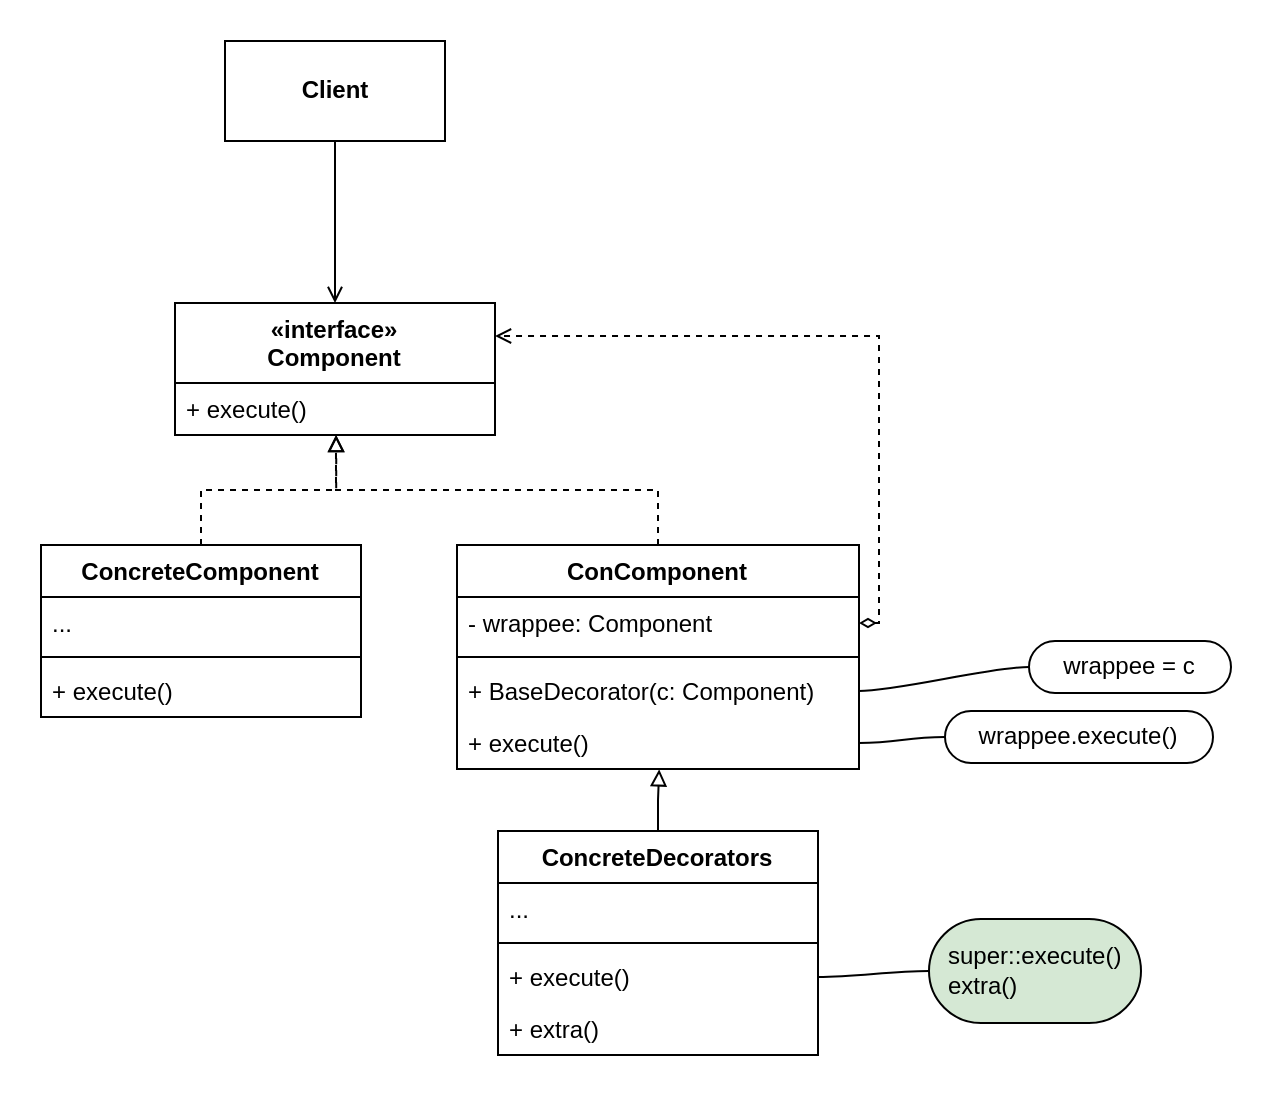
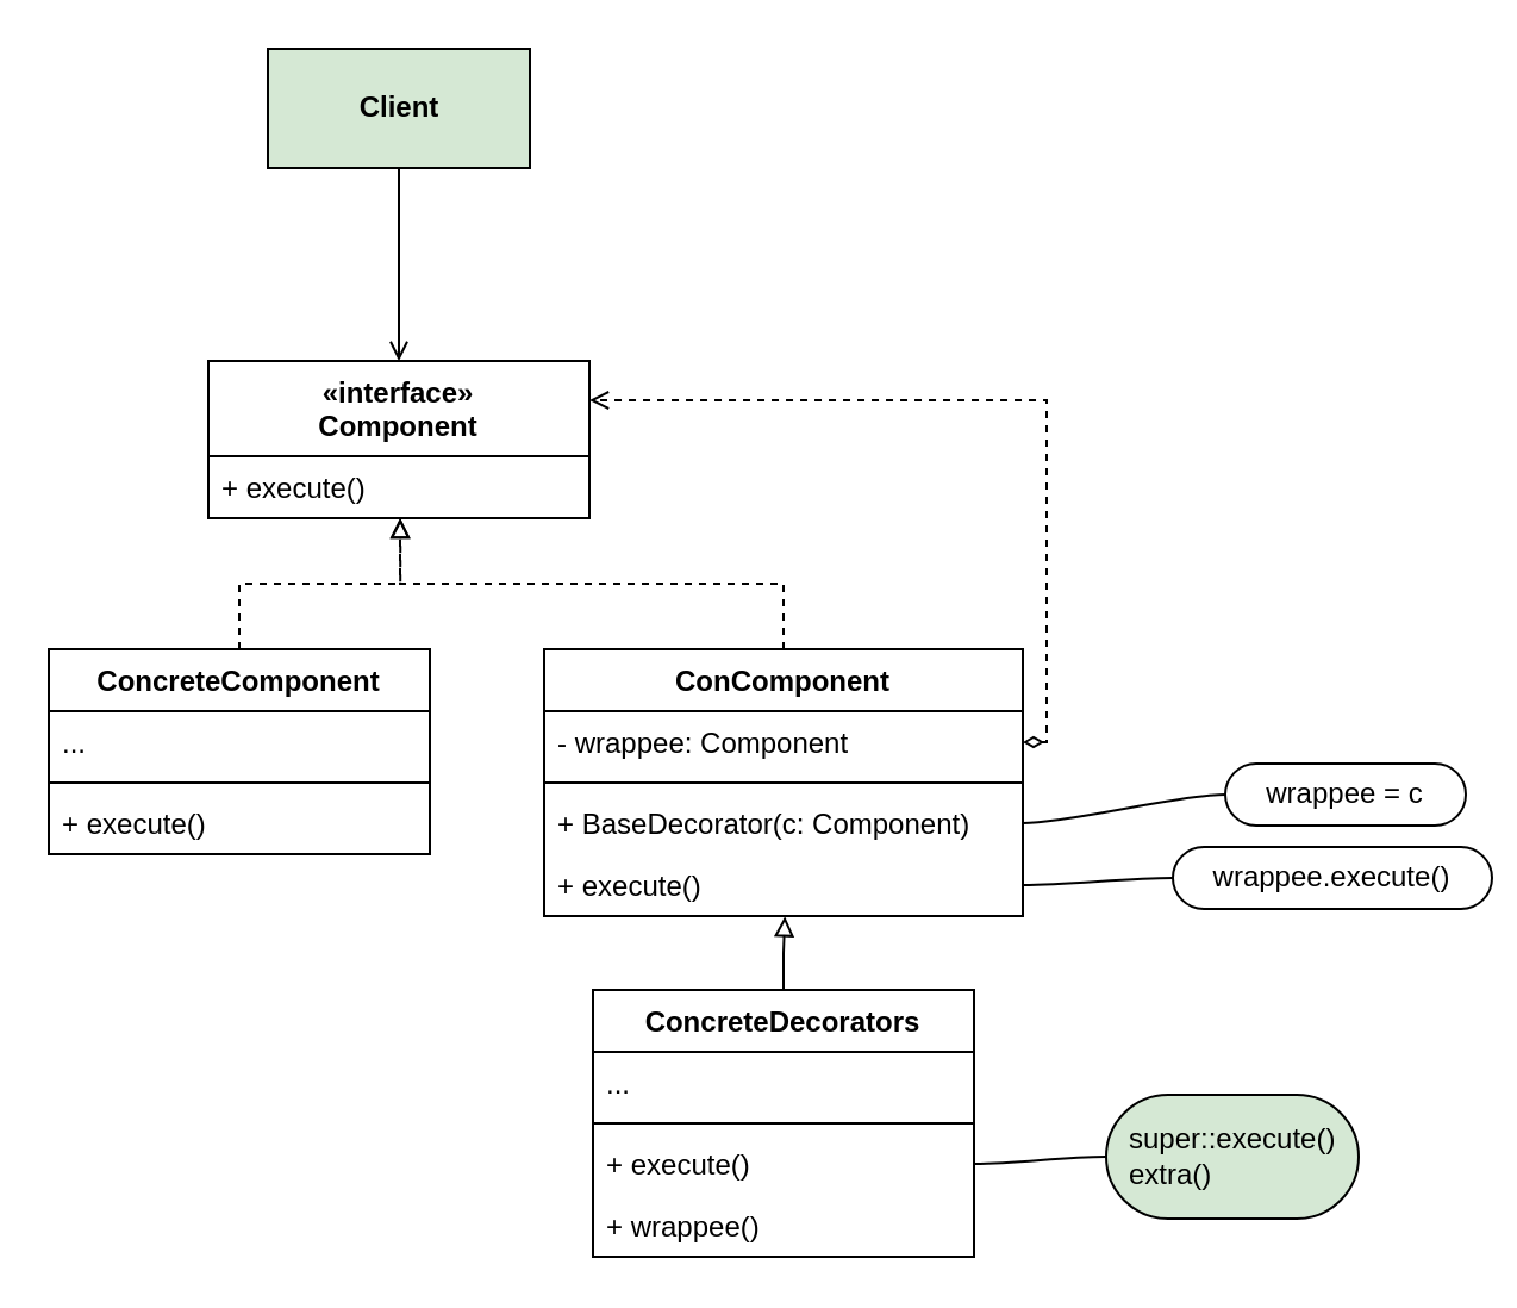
  <mxCell id="0" />
  <mxCell id="1" parent="0" />
  <mxCell id="2" style="edgeStyle=none;html=1;exitX=0.5;exitY=1;exitDx=0;exitDy=0;entryX=0.5;entryY=0;entryDx=0;entryDy=0;endArrow=open;endFill=0;" parent="1" source="3" target="4" edge="1"><mxGeometry relative="1" as="geometry" /></mxCell>
- <mxCell id="3" value="Client" style="html=1;fontStyle=1" parent="1" vertex="1"><mxGeometry x="112" y="20" width="110" height="50" as="geometry" /></mxCell>
+ <mxCell id="3" value="Client" style="html=1;fontStyle=1;fillColor=#d5e8d4;" parent="1" vertex="1"><mxGeometry x="112" y="20" width="110" height="50" as="geometry" /></mxCell>
  <mxCell id="4" value="«interface»&#10;Component" style="swimlane;fontStyle=1;align=center;verticalAlign=top;childLayout=stackLayout;horizontal=1;startSize=40;horizontalStack=0;resizeParent=1;resizeParentMax=0;resizeLast=0;collapsible=1;marginBottom=0;" parent="1" vertex="1"><mxGeometry x="87" y="151" width="160" height="66" as="geometry" /></mxCell>
  <mxCell id="5" value="+ execute()" style="text;strokeColor=none;fillColor=none;align=left;verticalAlign=top;spacingLeft=4;spacingRight=4;overflow=hidden;rotatable=0;points=[[0,0.5],[1,0.5]];portConstraint=eastwest;" parent="4" vertex="1"><mxGeometry y="40" width="160" height="26" as="geometry" /></mxCell>
  <mxCell id="6" style="edgeStyle=orthogonalEdgeStyle;html=1;exitX=0.5;exitY=0;exitDx=0;exitDy=0;entryX=0.504;entryY=1.002;entryDx=0;entryDy=0;entryPerimeter=0;endArrow=block;endFill=0;rounded=0;dashed=1;" parent="1" source="7" target="5" edge="1"><mxGeometry relative="1" as="geometry" /></mxCell>
  <mxCell id="7" value="ConcreteComponent" style="swimlane;fontStyle=1;align=center;verticalAlign=top;childLayout=stackLayout;horizontal=1;startSize=26;horizontalStack=0;resizeParent=1;resizeParentMax=0;resizeLast=0;collapsible=1;marginBottom=0;" parent="1" vertex="1"><mxGeometry x="20" y="272" width="160" height="86" as="geometry" /></mxCell>
  <mxCell id="8" value="..." style="text;strokeColor=none;fillColor=none;align=left;verticalAlign=top;spacingLeft=4;spacingRight=4;overflow=hidden;rotatable=0;points=[[0,0.5],[1,0.5]];portConstraint=eastwest;" parent="7" vertex="1"><mxGeometry y="26" width="160" height="26" as="geometry" /></mxCell>
  <mxCell id="9" value="" style="line;strokeWidth=1;fillColor=none;align=left;verticalAlign=middle;spacingTop=-1;spacingLeft=3;spacingRight=3;rotatable=0;labelPosition=right;points=[];portConstraint=eastwest;" parent="7" vertex="1"><mxGeometry y="52" width="160" height="8" as="geometry" /></mxCell>
  <mxCell id="10" value="+ execute()" style="text;strokeColor=none;fillColor=none;align=left;verticalAlign=top;spacingLeft=4;spacingRight=4;overflow=hidden;rotatable=0;points=[[0,0.5],[1,0.5]];portConstraint=eastwest;" parent="7" vertex="1"><mxGeometry y="60" width="160" height="26" as="geometry" /></mxCell>
  <mxCell id="11" style="edgeStyle=orthogonalEdgeStyle;rounded=0;html=1;exitX=0.5;exitY=0;exitDx=0;exitDy=0;entryX=0.503;entryY=0.999;entryDx=0;entryDy=0;entryPerimeter=0;endArrow=block;endFill=0;dashed=1;" parent="1" source="12" target="5" edge="1"><mxGeometry relative="1" as="geometry" /></mxCell>
  <mxCell id="12" value="ConComponent" style="swimlane;fontStyle=1;align=center;verticalAlign=top;childLayout=stackLayout;horizontal=1;startSize=26;horizontalStack=0;resizeParent=1;resizeParentMax=0;resizeLast=0;collapsible=1;marginBottom=0;" parent="1" vertex="1"><mxGeometry x="228" y="272" width="201" height="112" as="geometry" /></mxCell>
  <mxCell id="13" value="- wrappee: Component" style="text;strokeColor=none;fillColor=none;align=left;verticalAlign=top;spacingLeft=4;spacingRight=4;overflow=hidden;rotatable=0;points=[[0,0.5],[1,0.5]];portConstraint=eastwest;" parent="12" vertex="1"><mxGeometry y="26" width="201" height="26" as="geometry" /></mxCell>
  <mxCell id="14" value="" style="line;strokeWidth=1;fillColor=none;align=left;verticalAlign=middle;spacingTop=-1;spacingLeft=3;spacingRight=3;rotatable=0;labelPosition=right;points=[];portConstraint=eastwest;" parent="12" vertex="1"><mxGeometry y="52" width="201" height="8" as="geometry" /></mxCell>
  <mxCell id="15" value="+ BaseDecorator(c: Component)" style="text;strokeColor=none;fillColor=none;align=left;verticalAlign=top;spacingLeft=4;spacingRight=4;overflow=hidden;rotatable=0;points=[[0,0.5],[1,0.5]];portConstraint=eastwest;" parent="12" vertex="1"><mxGeometry y="60" width="201" height="26" as="geometry" /></mxCell>
  <mxCell id="16" value="+ execute()" style="text;strokeColor=none;fillColor=none;align=left;verticalAlign=top;spacingLeft=4;spacingRight=4;overflow=hidden;rotatable=0;points=[[0,0.5],[1,0.5]];portConstraint=eastwest;" parent="12" vertex="1"><mxGeometry y="86" width="201" height="26" as="geometry" /></mxCell>
  <mxCell id="17" style="edgeStyle=orthogonalEdgeStyle;rounded=0;html=1;exitX=1;exitY=0.5;exitDx=0;exitDy=0;endArrow=open;endFill=0;entryX=1;entryY=0.25;entryDx=0;entryDy=0;startArrow=diamondThin;startFill=0;dashed=1;" parent="1" source="13" target="4" edge="1"><mxGeometry relative="1" as="geometry"><mxPoint x="506.2" y="311.2" as="targetPoint" /></mxGeometry></mxCell>
  <mxCell id="18" value="wrappee = c" style="whiteSpace=wrap;html=1;rounded=1;arcSize=50;align=center;verticalAlign=middle;strokeWidth=1;autosize=1;spacing=4;treeFolding=1;treeMoving=1;newEdgeStyle={&quot;edgeStyle&quot;:&quot;entityRelationEdgeStyle&quot;,&quot;startArrow&quot;:&quot;none&quot;,&quot;endArrow&quot;:&quot;none&quot;,&quot;segment&quot;:10,&quot;curved&quot;:1};" parent="1" vertex="1"><mxGeometry x="514" y="320" width="101" height="26" as="geometry" /></mxCell>
  <mxCell id="19" value="" style="edgeStyle=entityRelationEdgeStyle;startArrow=none;endArrow=none;segment=10;curved=1;rounded=0;exitX=1;exitY=0.5;exitDx=0;exitDy=0;" parent="1" source="15" target="18" edge="1"><mxGeometry relative="1" as="geometry"><mxPoint x="458" y="355" as="sourcePoint" /></mxGeometry></mxCell>
- <mxCell id="20" value="wrappee.execute()" style="whiteSpace=wrap;html=1;rounded=1;arcSize=50;align=center;verticalAlign=middle;strokeWidth=1;autosize=1;spacing=4;treeFolding=1;treeMoving=1;newEdgeStyle={&quot;edgeStyle&quot;:&quot;entityRelationEdgeStyle&quot;,&quot;startArrow&quot;:&quot;none&quot;,&quot;endArrow&quot;:&quot;none&quot;,&quot;segment&quot;:10,&quot;curved&quot;:1};" parent="1" vertex="1"><mxGeometry x="472" y="355" width="134" height="26" as="geometry" /></mxCell>
+ <mxCell id="20" value="wrappee.execute()" style="whiteSpace=wrap;html=1;rounded=1;arcSize=50;align=center;verticalAlign=middle;strokeWidth=1;autosize=1;spacing=4;treeFolding=1;treeMoving=1;newEdgeStyle={&quot;edgeStyle&quot;:&quot;entityRelationEdgeStyle&quot;,&quot;startArrow&quot;:&quot;none&quot;,&quot;endArrow&quot;:&quot;none&quot;,&quot;segment&quot;:10,&quot;curved&quot;:1};" parent="1" vertex="1"><mxGeometry x="492" y="355" width="134" height="26" as="geometry" /></mxCell>
  <mxCell id="21" value="" style="edgeStyle=entityRelationEdgeStyle;startArrow=none;endArrow=none;segment=10;curved=1;rounded=0;exitX=1;exitY=0.5;exitDx=0;exitDy=0;" parent="1" source="16" target="20" edge="1"><mxGeometry relative="1" as="geometry"><mxPoint x="463" y="395" as="sourcePoint" /></mxGeometry></mxCell>
  <mxCell id="22" style="edgeStyle=orthogonalEdgeStyle;rounded=0;html=1;exitX=0.5;exitY=0;exitDx=0;exitDy=0;entryX=0.503;entryY=1.007;entryDx=0;entryDy=0;entryPerimeter=0;startArrow=none;startFill=0;endArrow=block;endFill=0;" parent="1" source="23" target="16" edge="1"><mxGeometry relative="1" as="geometry" /></mxCell>
  <mxCell id="23" value="ConcreteDecorators" style="swimlane;fontStyle=1;align=center;verticalAlign=top;childLayout=stackLayout;horizontal=1;startSize=26;horizontalStack=0;resizeParent=1;resizeParentMax=0;resizeLast=0;collapsible=1;marginBottom=0;" parent="1" vertex="1"><mxGeometry x="248.5" y="415" width="160" height="112" as="geometry" /></mxCell>
  <mxCell id="24" value="..." style="text;strokeColor=none;fillColor=none;align=left;verticalAlign=top;spacingLeft=4;spacingRight=4;overflow=hidden;rotatable=0;points=[[0,0.5],[1,0.5]];portConstraint=eastwest;" parent="23" vertex="1"><mxGeometry y="26" width="160" height="26" as="geometry" /></mxCell>
  <mxCell id="25" value="" style="line;strokeWidth=1;fillColor=none;align=left;verticalAlign=middle;spacingTop=-1;spacingLeft=3;spacingRight=3;rotatable=0;labelPosition=right;points=[];portConstraint=eastwest;" parent="23" vertex="1"><mxGeometry y="52" width="160" height="8" as="geometry" /></mxCell>
  <mxCell id="26" value="+ execute()" style="text;strokeColor=none;fillColor=none;align=left;verticalAlign=top;spacingLeft=4;spacingRight=4;overflow=hidden;rotatable=0;points=[[0,0.5],[1,0.5]];portConstraint=eastwest;" parent="23" vertex="1"><mxGeometry y="60" width="160" height="26" as="geometry" /></mxCell>
- <mxCell id="27" value="+ extra()" style="text;strokeColor=none;fillColor=none;align=left;verticalAlign=top;spacingLeft=4;spacingRight=4;overflow=hidden;rotatable=0;points=[[0,0.5],[1,0.5]];portConstraint=eastwest;" parent="23" vertex="1"><mxGeometry y="86" width="160" height="26" as="geometry" /></mxCell>
+ <mxCell id="27" value="+ wrappee()" style="text;strokeColor=none;fillColor=none;align=left;verticalAlign=top;spacingLeft=4;spacingRight=4;overflow=hidden;rotatable=0;points=[[0,0.5],[1,0.5]];portConstraint=eastwest;" parent="23" vertex="1"><mxGeometry y="86" width="160" height="26" as="geometry" /></mxCell>
  <mxCell id="28" value="super::execute()&lt;br&gt;extra()" style="whiteSpace=wrap;html=1;rounded=1;arcSize=50;align=left;verticalAlign=middle;strokeWidth=1;autosize=1;spacing=10;treeFolding=1;treeMoving=1;newEdgeStyle={&quot;edgeStyle&quot;:&quot;entityRelationEdgeStyle&quot;,&quot;startArrow&quot;:&quot;none&quot;,&quot;endArrow&quot;:&quot;none&quot;,&quot;segment&quot;:10,&quot;curved&quot;:1};fillColor=#d5e8d4;" parent="1" vertex="1"><mxGeometry x="464" y="459" width="106" height="52" as="geometry" /></mxCell>
  <mxCell id="29" value="" style="edgeStyle=entityRelationEdgeStyle;startArrow=none;endArrow=none;segment=10;curved=1;rounded=0;exitX=1;exitY=0.5;exitDx=0;exitDy=0;" parent="1" source="26" target="28" edge="1"><mxGeometry relative="1" as="geometry"><mxPoint x="449" y="512" as="sourcePoint" /></mxGeometry></mxCell>
